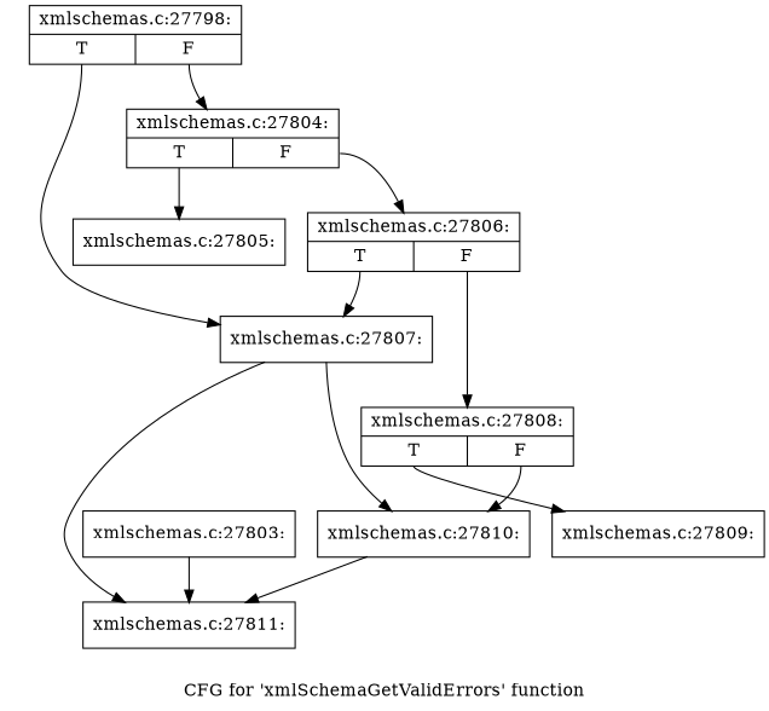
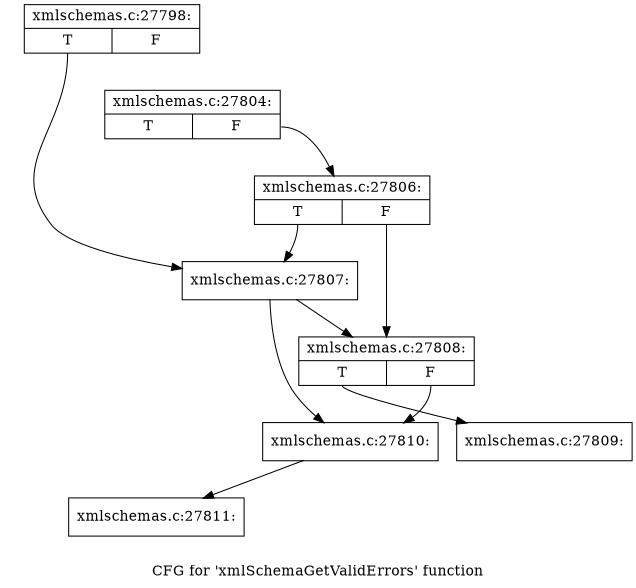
  digraph {
    label="CFG for 'xmlSchemaGetValidErrors' function"
    node [shape=record]
    n1 [label="{xmlschemas.c:27798:|{<s0>T|<s1>F}}"]
    n2 [label="{xmlschemas.c:27804:|{<s0>T|<s1>F}}"]
    n3 [label="{xmlschemas.c:27807:}"]
-   n4 [label="{xmlschemas.c:27803:}"]
    n5 [label="{xmlschemas.c:27811:}"]
-   n6 [label="{xmlschemas.c:27805:}"]
    n7 [label="{xmlschemas.c:27806:|{<s0>T|<s1>F}}"]
    n8 [label="{xmlschemas.c:27808:|{<s0>T|<s1>F}}"]
    n9 [label="{xmlschemas.c:27810:}"]
    n10 [label="{xmlschemas.c:27809:}"]
-   n1 -> n2 [tailport=s1]
    n1 -> n3 [tailport=s0]
-   n2 -> n6 [tailport=s0]
    n2 -> n7 [tailport=s1]
-   n3 -> n5
+   n3 -> n8
    n3 -> n9
-   n4 -> n5
    n7 -> n3 [tailport=s0]
    n7 -> n8 [tailport=s1]
    n8 -> n9 [tailport=s1]
    n8 -> n10 [tailport=s0]
    n9 -> n5
  }
